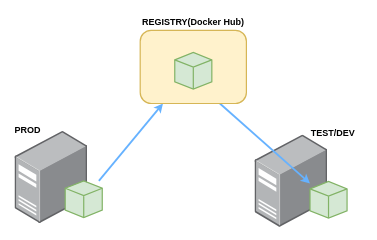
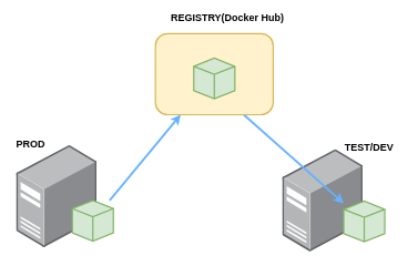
  <mxCell id="0" />
  <mxCell id="1" parent="0" />
  <mxCell id="2" value="" style="points=[];aspect=fixed;html=1;align=center;shadow=0;dashed=0;image;image=img/lib/allied_telesis/computer_and_terminals/Server_Desktop.svg;strokeWidth=2;fontSize=15;" vertex="1" parent="1"><mxGeometry x="424" y="224.33" width="121.23" height="153.67" as="geometry" /></mxCell>
  <mxCell id="3" value="" style="points=[];aspect=fixed;html=1;align=center;shadow=0;dashed=0;image;image=img/lib/allied_telesis/computer_and_terminals/Server_Desktop.svg;strokeWidth=2;fontSize=15;" vertex="1" parent="1"><mxGeometry x="24" y="218" width="121.23" height="153.67" as="geometry" /></mxCell>
  <mxCell id="4" style="edgeStyle=none;html=1;strokeColor=#66B2FF;strokeWidth=3;fontSize=15;" edge="1" parent="1" source="5" target="7"><mxGeometry relative="1" as="geometry" /></mxCell>
  <mxCell id="5" value="" style="html=1;verticalLabelPosition=bottom;align=center;labelBackgroundColor=#ffffff;verticalAlign=top;strokeWidth=2;strokeColor=#82b366;shadow=0;dashed=0;shape=mxgraph.ios7.icons.cube;fontSize=15;fillColor=#d5e8d4;" vertex="1" parent="1"><mxGeometry x="108" y="301" width="61.77" height="61" as="geometry" /></mxCell>
  <mxCell id="6" style="edgeStyle=none;html=1;exitX=0.75;exitY=1;exitDx=0;exitDy=0;strokeColor=#66B2FF;strokeWidth=3;fontSize=15;" edge="1" parent="1" source="7" target="8"><mxGeometry relative="1" as="geometry" /></mxCell>
  <mxCell id="7" value="" style="rounded=1;whiteSpace=wrap;html=1;strokeWidth=2;fontSize=15;fillColor=#fff2cc;strokeColor=#d6b656;" vertex="1" parent="1"><mxGeometry x="233" y="50" width="177" height="122" as="geometry" /></mxCell>
  <mxCell id="8" value="" style="html=1;verticalLabelPosition=bottom;align=center;labelBackgroundColor=#ffffff;verticalAlign=top;strokeWidth=2;strokeColor=#82b366;shadow=0;dashed=0;shape=mxgraph.ios7.icons.cube;fontSize=15;fillColor=#d5e8d4;" vertex="1" parent="1"><mxGeometry x="516" y="302" width="61.77" height="61" as="geometry" /></mxCell>
  <mxCell id="9" value="" style="html=1;verticalLabelPosition=bottom;align=center;labelBackgroundColor=#ffffff;verticalAlign=top;strokeWidth=2;strokeColor=#82b366;shadow=0;dashed=0;shape=mxgraph.ios7.icons.cube;fontSize=15;fillColor=#d5e8d4;" vertex="1" parent="1"><mxGeometry x="290.61" y="87" width="61.77" height="61" as="geometry" /></mxCell>
- <mxCell id="10" value="&lt;b&gt;REGISTRY(Docker Hub)&lt;/b&gt;" style="text;html=1;align=center;verticalAlign=middle;resizable=0;points=[];autosize=1;strokeColor=none;fillColor=none;fontSize=15;" vertex="1" parent="1"><mxGeometry x="227.49" y="20" width="188" height="30" as="geometry" /></mxCell>
+ <mxCell id="10" value="&lt;b&gt;REGISTRY(Docker Hub)&lt;/b&gt;" style="text;html=1;align=center;verticalAlign=middle;resizable=0;points=[];autosize=1;strokeColor=none;fillColor=none;fontSize=15;" vertex="1" parent="1"><mxGeometry x="247.49" y="10" width="188" height="30" as="geometry" /></mxCell>
  <mxCell id="11" value="&lt;b&gt;PROD&lt;/b&gt;" style="text;html=1;align=center;verticalAlign=middle;resizable=0;points=[];autosize=1;strokeColor=none;fillColor=none;fontSize=15;" vertex="1" parent="1"><mxGeometry x="20" y="200" width="49" height="30" as="geometry" /></mxCell>
  <mxCell id="12" value="&lt;b&gt;TEST/DEV&lt;/b&gt;" style="text;html=1;align=center;verticalAlign=middle;resizable=0;points=[];autosize=1;strokeColor=none;fillColor=none;fontSize=15;" vertex="1" parent="1"><mxGeometry x="501.77" y="205" width="104" height="30" as="geometry" /></mxCell>
